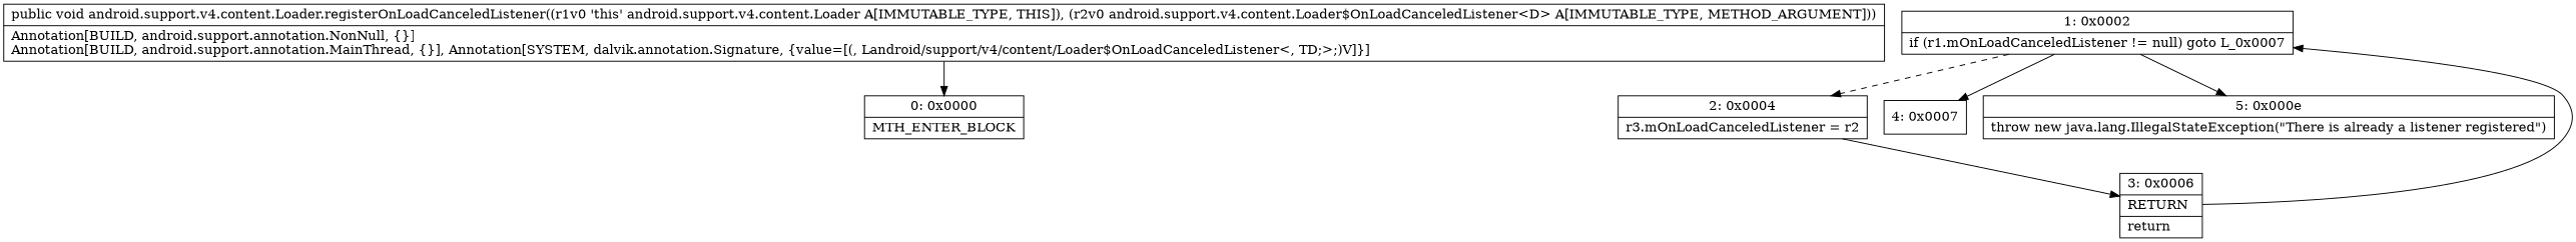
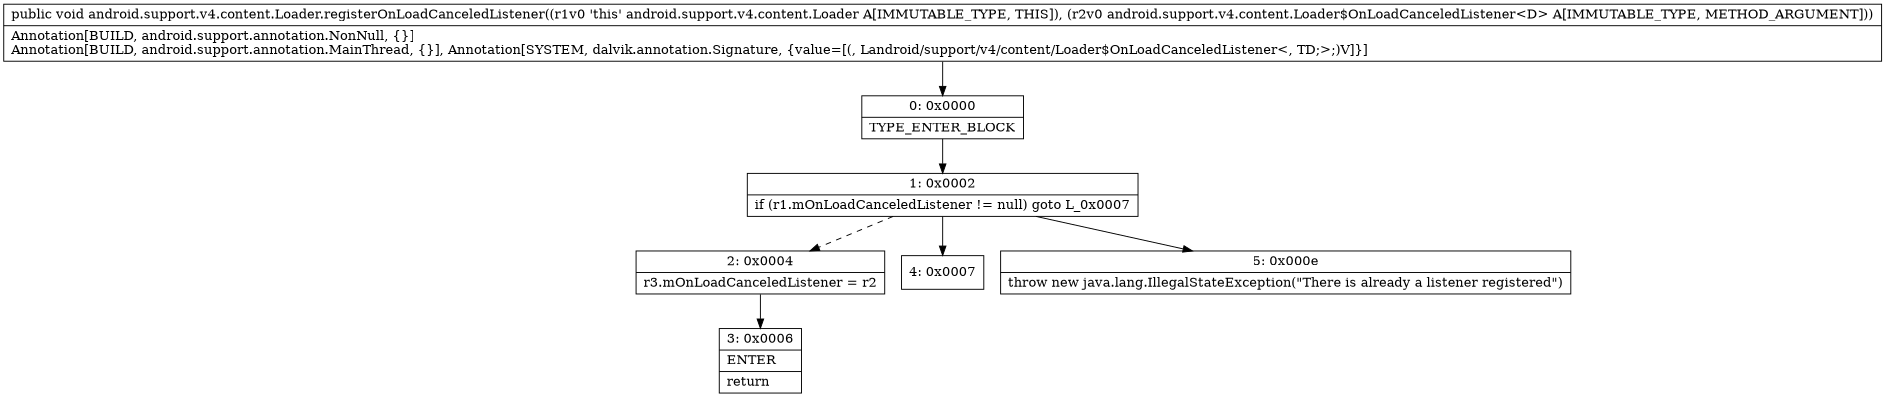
  digraph {
    node [shape=record]
-   n1 [label="{0\:\ 0x0000|MTH_ENTER_BLOCK\l}"]
+   n1 [label="{0\:\ 0x0000|TYPE_ENTER_BLOCK\l}"]
    n2 [label="{1\:\ 0x0002|if (r1.mOnLoadCanceledListener != null) goto L_0x0007\l}"]
    n3 [label="{2\:\ 0x0004|r3.mOnLoadCanceledListener = r2\l}"]
    n4 [label="{4\:\ 0x0007}"]
    n5 [label="{5\:\ 0x000e|throw new java.lang.IllegalStateException(\"There is already a listener registered\")\l}"]
-   n6 [label="{3\:\ 0x0006|RETURN\l|return\l}"]
+   n6 [label="{3\:\ 0x0006|ENTER\l|return\l}"]
    n7 [label="{public void android.support.v4.content.Loader.registerOnLoadCanceledListener((r1v0 'this' android.support.v4.content.Loader A[IMMUTABLE_TYPE, THIS]), (r2v0 android.support.v4.content.Loader$OnLoadCanceledListener\<D\> A[IMMUTABLE_TYPE, METHOD_ARGUMENT]))  | Annotation[BUILD, android.support.annotation.NonNull, \{\}]\lAnnotation[BUILD, android.support.annotation.MainThread, \{\}], Annotation[SYSTEM, dalvik.annotation.Signature, \{value=[(, Landroid\/support\/v4\/content\/Loader$OnLoadCanceledListener\<, TD;\>;)V]\}]\l}"]
-   n6 -> n2
+   n1 -> n2
    n2 -> n3 [style=dashed]
    n2 -> n4
    n2 -> n5
    n3 -> n6
    n7 -> n1
  }
